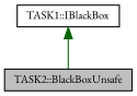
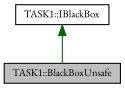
  digraph {
    fontname="EB Garamond"
    node [color=black fontname="EB Garamond" fontsize=10 shape=record style=filled]
-   n1 [fillcolor=grey75 fontcolor=black height=0.2 label="TASK2::BlackBoxUnsafe" width=0.4]
+   n1 [fillcolor=grey75 fontcolor=black height=0.2 label="TASK1::BlackBoxUnsafe" width=0.4]
    n2 [fillcolor=white height=0.2 label="TASK1::IBlackBox" width=0.4]
    n2 -> n1 [color=darkgreen dir=back fontname="EB Garamond" fontsize=10 labelfontname=Helvetica labelfontsize=10 style=solid]
  }
